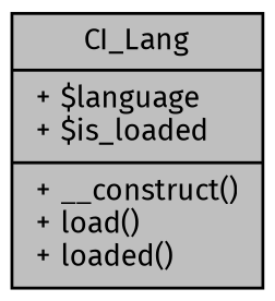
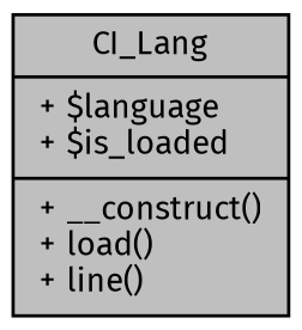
  digraph {
    fontname="Fira Sans"
-   n1 [color=black fillcolor=grey75 fontcolor=black fontname="Fira Sans" fontsize=10 height=0.2 label="{CI_Lang\n|+ $language\l+ $is_loaded\l|+ __construct()\l+ load()\l+ loaded()\l}" shape=record style=filled width=0.4]
+   n1 [color=black fillcolor=grey75 fontcolor=black fontname="Fira Sans" fontsize=10 height=0.2 label="{CI_Lang\n|+ $language\l+ $is_loaded\l|+ __construct()\l+ load()\l+ line()\l}" shape=record style=filled width=0.4]
  }
